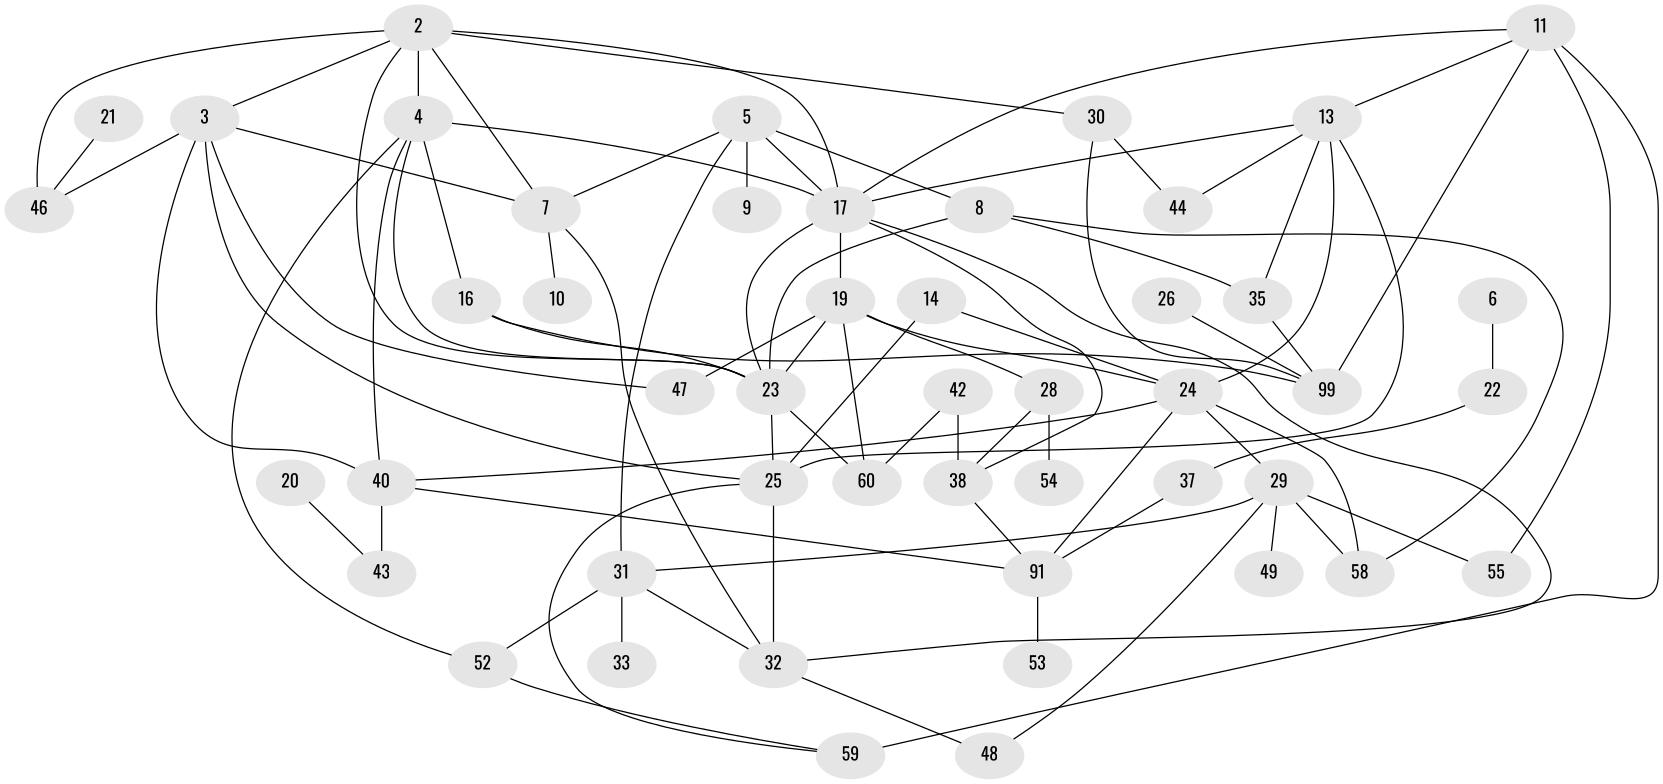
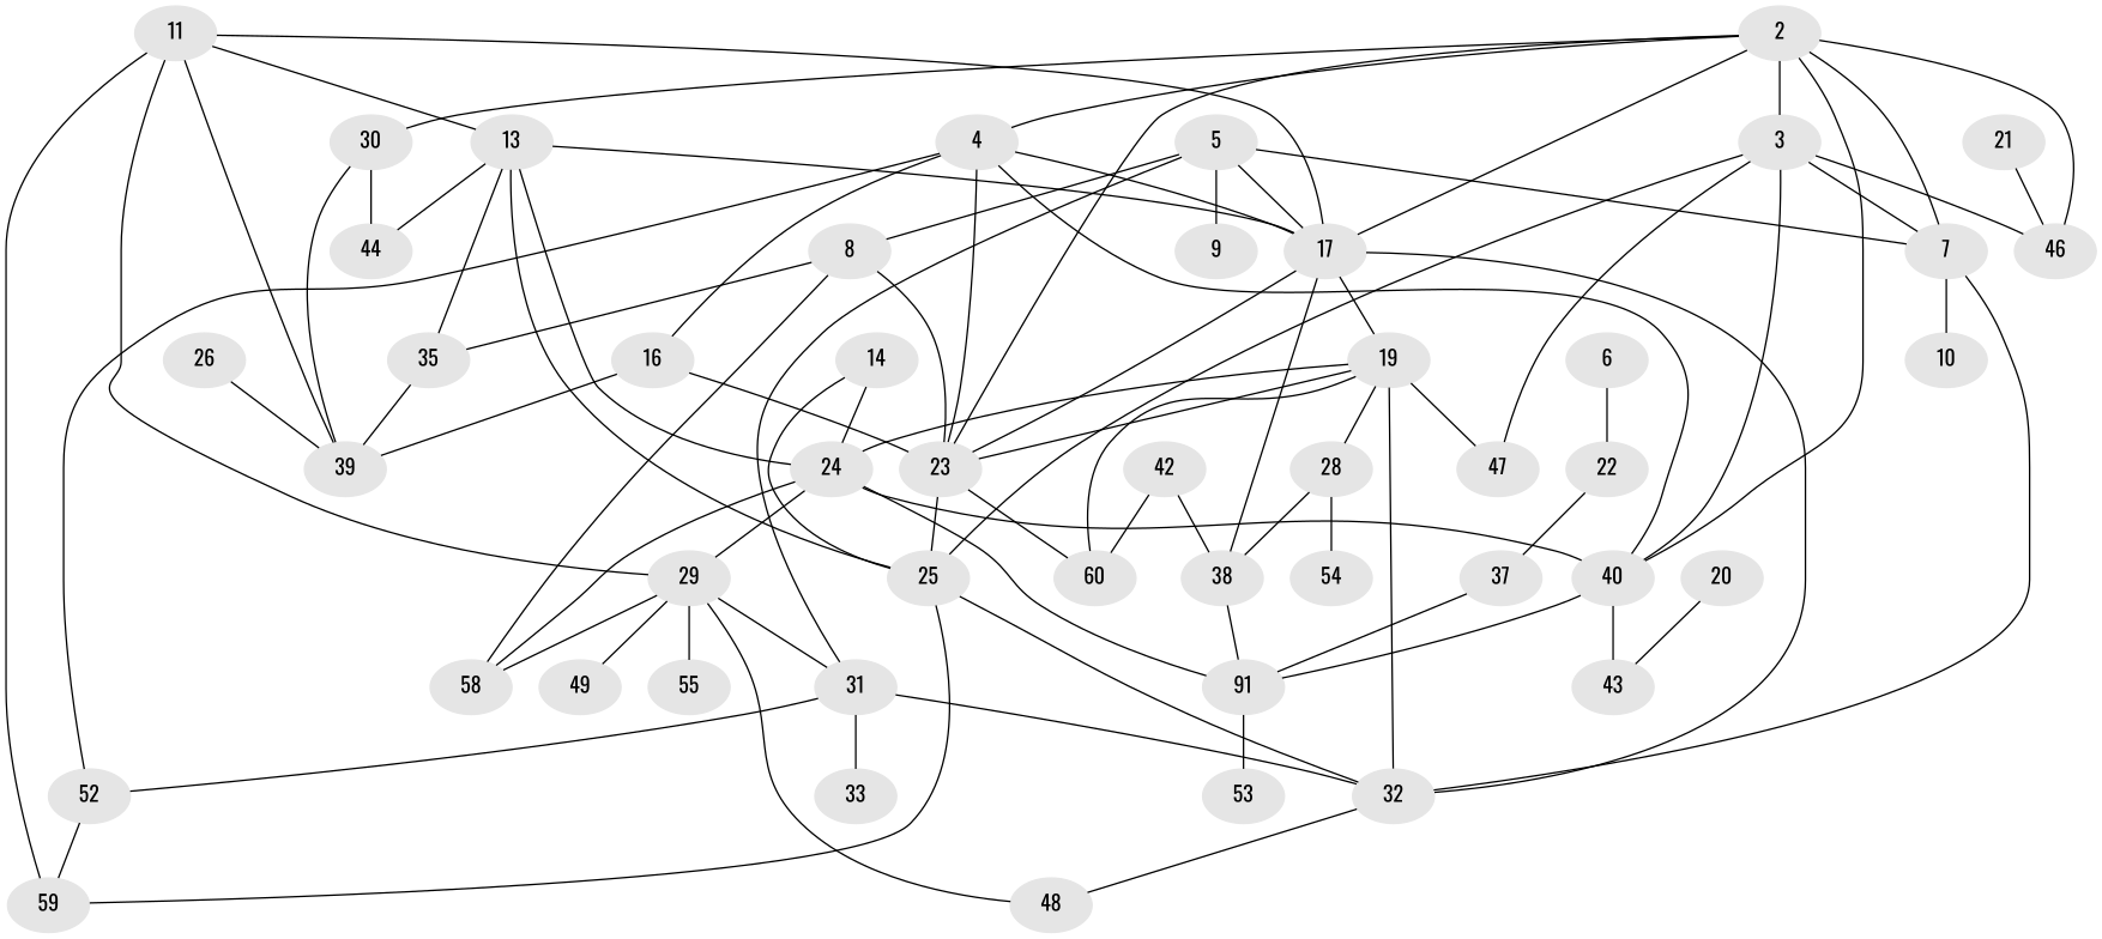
  graph {
    fontname=Oswald
    node [color=gray90 fontname=Oswald style=filled]
    edge [fontname=Oswald weight=1.0]
    2
    3
    4
    7
    17
    23
    30
    40
    46
    25
    47
    16
    52
    10
    32
    19
    38
    60
-   39 [label=99]
+   39
    44
    43
    n22 [label=91]
    59
    5
    8
    9
    31
    35
    58
    33
    6
    22
    37
    48
    11
    13
    29
    24
    49
    55
    14
    28
    54
    20
    21
    53
    26
    42
    2 -- 3
    2 -- 4
    2 -- 7
    2 -- 17
    2 -- 23
    2 -- 30
+   2 -- 40 [weight=2.0]
    2 -- 46
    3 -- 7 [weight=2.0]
    3 -- 40
    3 -- 46 [weight=3.0]
    3 -- 25
    3 -- 47
    4 -- 17
    4 -- 23
    4 -- 40
    4 -- 16
    4 -- 52
    7 -- 10
    7 -- 32
    17 -- 23
    17 -- 32
    17 -- 19
    17 -- 38
    23 -- 25
    23 -- 60
    30 -- 39
    30 -- 44
    40 -- 43 [weight=2.0]
    40 -- n22
    25 -- 32
    25 -- 59
    16 -- 23
    16 -- 39
    52 -- 59
    32 -- 48
    19 -- 23
    19 -- 47
+   19 -- 32
    19 -- 60
    19 -- 24
    19 -- 28
    38 -- n22
    n22 -- 53 [weight=2.0]
    5 -- 7
    5 -- 17
    5 -- 8
    5 -- 9
    5 -- 31
    8 -- 23
    8 -- 35
    8 -- 58
    31 -- 52
    31 -- 32
    31 -- 33
    35 -- 39
    6 -- 22
    22 -- 37
    37 -- n22
    11 -- 17
    11 -- 39
    11 -- 59 [weight=2.0]
    11 -- 13
-   11 -- 55
+   11 -- 29
    13 -- 17
    13 -- 25 [weight=2.0]
    13 -- 44
    13 -- 35
    13 -- 24
    29 -- 31
    29 -- 58
    29 -- 48
    29 -- 49
    29 -- 55
    24 -- 40
    24 -- n22
    24 -- 58
    24 -- 29
    14 -- 25
    14 -- 24
    28 -- 38
    28 -- 54
    20 -- 43
    21 -- 46
    26 -- 39
    42 -- 38 [weight=2.0]
    42 -- 60
  }
